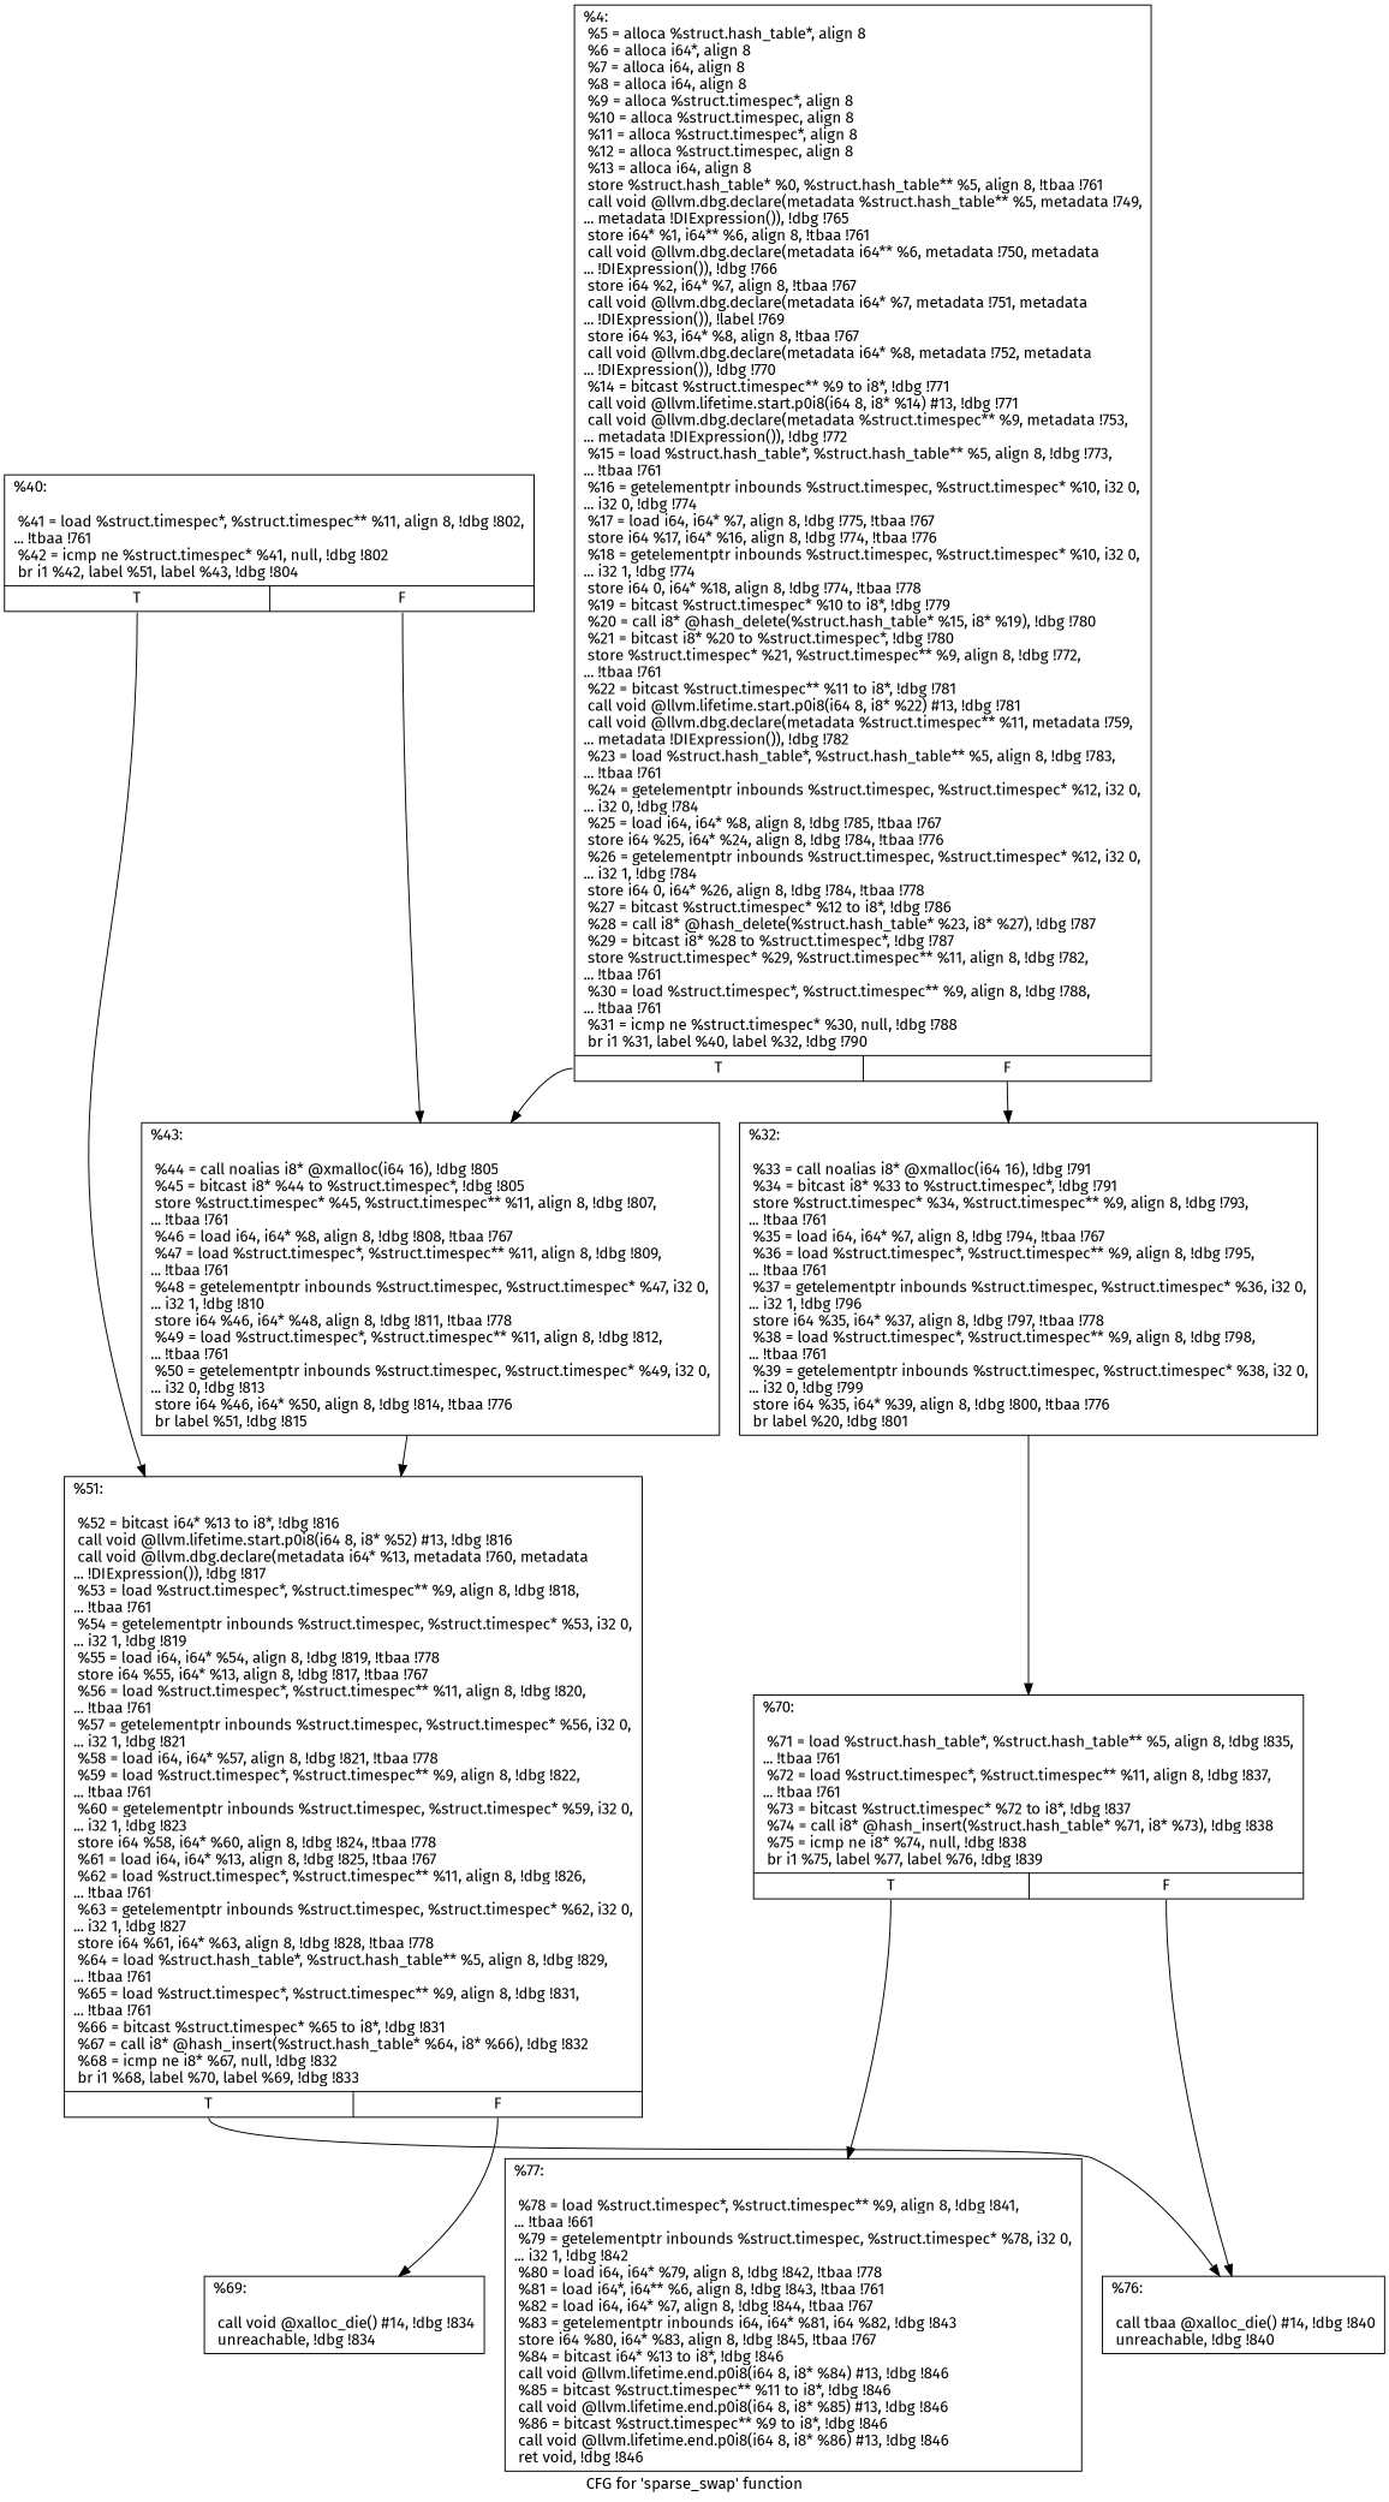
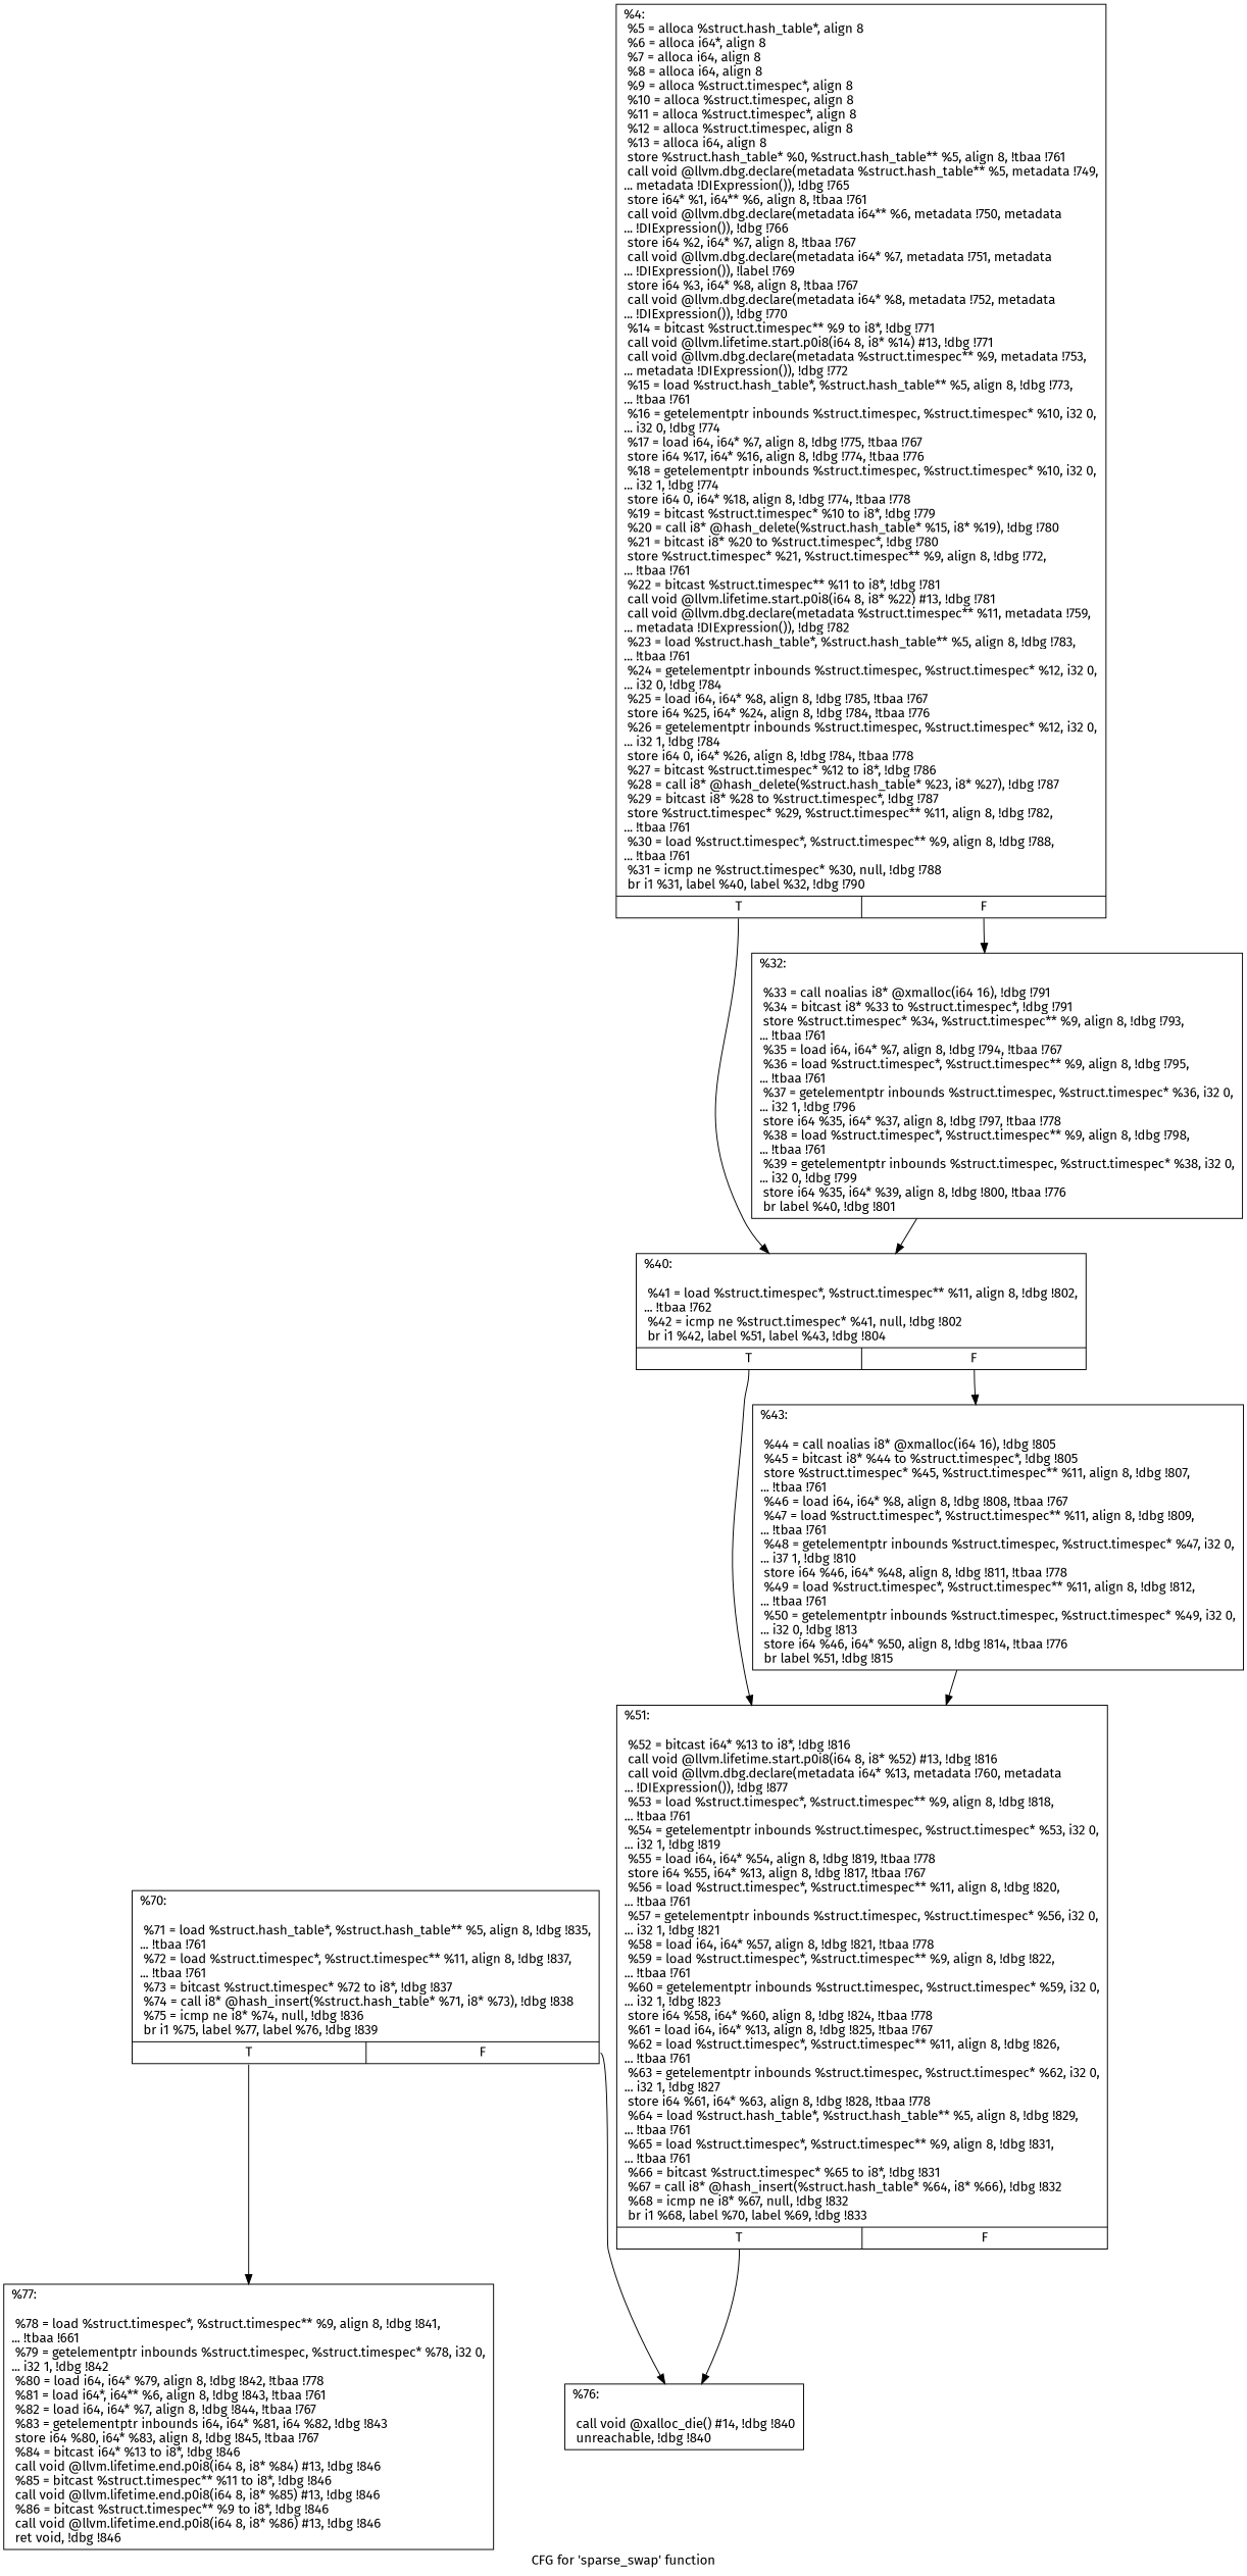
  digraph {
    fontname="Fira Sans"
    label="CFG for 'sparse_swap' function"
    node [fontname="Fira Sans" shape=record]
    edge [fontname="Fira Sans" tailport=s0]
    n1 [label="{%4:\l  %5 = alloca %struct.hash_table*, align 8\l  %6 = alloca i64*, align 8\l  %7 = alloca i64, align 8\l  %8 = alloca i64, align 8\l  %9 = alloca %struct.timespec*, align 8\l  %10 = alloca %struct.timespec, align 8\l  %11 = alloca %struct.timespec*, align 8\l  %12 = alloca %struct.timespec, align 8\l  %13 = alloca i64, align 8\l  store %struct.hash_table* %0, %struct.hash_table** %5, align 8, !tbaa !761\l  call void @llvm.dbg.declare(metadata %struct.hash_table** %5, metadata !749,\l... metadata !DIExpression()), !dbg !765\l  store i64* %1, i64** %6, align 8, !tbaa !761\l  call void @llvm.dbg.declare(metadata i64** %6, metadata !750, metadata\l... !DIExpression()), !dbg !766\l  store i64 %2, i64* %7, align 8, !tbaa !767\l  call void @llvm.dbg.declare(metadata i64* %7, metadata !751, metadata\l... !DIExpression()), !label !769\l  store i64 %3, i64* %8, align 8, !tbaa !767\l  call void @llvm.dbg.declare(metadata i64* %8, metadata !752, metadata\l... !DIExpression()), !dbg !770\l  %14 = bitcast %struct.timespec** %9 to i8*, !dbg !771\l  call void @llvm.lifetime.start.p0i8(i64 8, i8* %14) #13, !dbg !771\l  call void @llvm.dbg.declare(metadata %struct.timespec** %9, metadata !753,\l... metadata !DIExpression()), !dbg !772\l  %15 = load %struct.hash_table*, %struct.hash_table** %5, align 8, !dbg !773,\l... !tbaa !761\l  %16 = getelementptr inbounds %struct.timespec, %struct.timespec* %10, i32 0,\l... i32 0, !dbg !774\l  %17 = load i64, i64* %7, align 8, !dbg !775, !tbaa !767\l  store i64 %17, i64* %16, align 8, !dbg !774, !tbaa !776\l  %18 = getelementptr inbounds %struct.timespec, %struct.timespec* %10, i32 0,\l... i32 1, !dbg !774\l  store i64 0, i64* %18, align 8, !dbg !774, !tbaa !778\l  %19 = bitcast %struct.timespec* %10 to i8*, !dbg !779\l  %20 = call i8* @hash_delete(%struct.hash_table* %15, i8* %19), !dbg !780\l  %21 = bitcast i8* %20 to %struct.timespec*, !dbg !780\l  store %struct.timespec* %21, %struct.timespec** %9, align 8, !dbg !772,\l... !tbaa !761\l  %22 = bitcast %struct.timespec** %11 to i8*, !dbg !781\l  call void @llvm.lifetime.start.p0i8(i64 8, i8* %22) #13, !dbg !781\l  call void @llvm.dbg.declare(metadata %struct.timespec** %11, metadata !759,\l... metadata !DIExpression()), !dbg !782\l  %23 = load %struct.hash_table*, %struct.hash_table** %5, align 8, !dbg !783,\l... !tbaa !761\l  %24 = getelementptr inbounds %struct.timespec, %struct.timespec* %12, i32 0,\l... i32 0, !dbg !784\l  %25 = load i64, i64* %8, align 8, !dbg !785, !tbaa !767\l  store i64 %25, i64* %24, align 8, !dbg !784, !tbaa !776\l  %26 = getelementptr inbounds %struct.timespec, %struct.timespec* %12, i32 0,\l... i32 1, !dbg !784\l  store i64 0, i64* %26, align 8, !dbg !784, !tbaa !778\l  %27 = bitcast %struct.timespec* %12 to i8*, !dbg !786\l  %28 = call i8* @hash_delete(%struct.hash_table* %23, i8* %27), !dbg !787\l  %29 = bitcast i8* %28 to %struct.timespec*, !dbg !787\l  store %struct.timespec* %29, %struct.timespec** %11, align 8, !dbg !782,\l... !tbaa !761\l  %30 = load %struct.timespec*, %struct.timespec** %9, align 8, !dbg !788,\l... !tbaa !761\l  %31 = icmp ne %struct.timespec* %30, null, !dbg !788\l  br i1 %31, label %40, label %32, !dbg !790\l|{<s0>T|<s1>F}}"]
-   n2 [label="{%40:\l\l  %41 = load %struct.timespec*, %struct.timespec** %11, align 8, !dbg !802,\l... !tbaa !761\l  %42 = icmp ne %struct.timespec* %41, null, !dbg !802\l  br i1 %42, label %51, label %43, !dbg !804\l|{<s0>T|<s1>F}}"]
-   n3 [label="{%32:\l\l  %33 = call noalias i8* @xmalloc(i64 16), !dbg !791\l  %34 = bitcast i8* %33 to %struct.timespec*, !dbg !791\l  store %struct.timespec* %34, %struct.timespec** %9, align 8, !dbg !793,\l... !tbaa !761\l  %35 = load i64, i64* %7, align 8, !dbg !794, !tbaa !767\l  %36 = load %struct.timespec*, %struct.timespec** %9, align 8, !dbg !795,\l... !tbaa !761\l  %37 = getelementptr inbounds %struct.timespec, %struct.timespec* %36, i32 0,\l... i32 1, !dbg !796\l  store i64 %35, i64* %37, align 8, !dbg !797, !tbaa !778\l  %38 = load %struct.timespec*, %struct.timespec** %9, align 8, !dbg !798,\l... !tbaa !761\l  %39 = getelementptr inbounds %struct.timespec, %struct.timespec* %38, i32 0,\l... i32 0, !dbg !799\l  store i64 %35, i64* %39, align 8, !dbg !800, !tbaa !776\l  br label %20, !dbg !801\l}"]
-   n4 [label="{%51:\l\l  %52 = bitcast i64* %13 to i8*, !dbg !816\l  call void @llvm.lifetime.start.p0i8(i64 8, i8* %52) #13, !dbg !816\l  call void @llvm.dbg.declare(metadata i64* %13, metadata !760, metadata\l... !DIExpression()), !dbg !817\l  %53 = load %struct.timespec*, %struct.timespec** %9, align 8, !dbg !818,\l... !tbaa !761\l  %54 = getelementptr inbounds %struct.timespec, %struct.timespec* %53, i32 0,\l... i32 1, !dbg !819\l  %55 = load i64, i64* %54, align 8, !dbg !819, !tbaa !778\l  store i64 %55, i64* %13, align 8, !dbg !817, !tbaa !767\l  %56 = load %struct.timespec*, %struct.timespec** %11, align 8, !dbg !820,\l... !tbaa !761\l  %57 = getelementptr inbounds %struct.timespec, %struct.timespec* %56, i32 0,\l... i32 1, !dbg !821\l  %58 = load i64, i64* %57, align 8, !dbg !821, !tbaa !778\l  %59 = load %struct.timespec*, %struct.timespec** %9, align 8, !dbg !822,\l... !tbaa !761\l  %60 = getelementptr inbounds %struct.timespec, %struct.timespec* %59, i32 0,\l... i32 1, !dbg !823\l  store i64 %58, i64* %60, align 8, !dbg !824, !tbaa !778\l  %61 = load i64, i64* %13, align 8, !dbg !825, !tbaa !767\l  %62 = load %struct.timespec*, %struct.timespec** %11, align 8, !dbg !826,\l... !tbaa !761\l  %63 = getelementptr inbounds %struct.timespec, %struct.timespec* %62, i32 0,\l... i32 1, !dbg !827\l  store i64 %61, i64* %63, align 8, !dbg !828, !tbaa !778\l  %64 = load %struct.hash_table*, %struct.hash_table** %5, align 8, !dbg !829,\l... !tbaa !761\l  %65 = load %struct.timespec*, %struct.timespec** %9, align 8, !dbg !831,\l... !tbaa !761\l  %66 = bitcast %struct.timespec* %65 to i8*, !dbg !831\l  %67 = call i8* @hash_insert(%struct.hash_table* %64, i8* %66), !dbg !832\l  %68 = icmp ne i8* %67, null, !dbg !832\l  br i1 %68, label %70, label %69, !dbg !833\l|{<s0>T|<s1>F}}"]
-   n5 [label="{%43:\l\l  %44 = call noalias i8* @xmalloc(i64 16), !dbg !805\l  %45 = bitcast i8* %44 to %struct.timespec*, !dbg !805\l  store %struct.timespec* %45, %struct.timespec** %11, align 8, !dbg !807,\l... !tbaa !761\l  %46 = load i64, i64* %8, align 8, !dbg !808, !tbaa !767\l  %47 = load %struct.timespec*, %struct.timespec** %11, align 8, !dbg !809,\l... !tbaa !761\l  %48 = getelementptr inbounds %struct.timespec, %struct.timespec* %47, i32 0,\l... i32 1, !dbg !810\l  store i64 %46, i64* %48, align 8, !dbg !811, !tbaa !778\l  %49 = load %struct.timespec*, %struct.timespec** %11, align 8, !dbg !812,\l... !tbaa !761\l  %50 = getelementptr inbounds %struct.timespec, %struct.timespec* %49, i32 0,\l... i32 0, !dbg !813\l  store i64 %46, i64* %50, align 8, !dbg !814, !tbaa !776\l  br label %51, !dbg !815\l}"]
-   n6 [label="{%69:\l\l  call void @xalloc_die() #14, !dbg !834\l  unreachable, !dbg !834\l}"]
-   n7 [label="{%76:\l\l  call tbaa @xalloc_die() #14, !dbg !840\l  unreachable, !dbg !840\l}"]
-   n8 [label="{%70:\l\l  %71 = load %struct.hash_table*, %struct.hash_table** %5, align 8, !dbg !835,\l... !tbaa !761\l  %72 = load %struct.timespec*, %struct.timespec** %11, align 8, !dbg !837,\l... !tbaa !761\l  %73 = bitcast %struct.timespec* %72 to i8*, !dbg !837\l  %74 = call i8* @hash_insert(%struct.hash_table* %71, i8* %73), !dbg !838\l  %75 = icmp ne i8* %74, null, !dbg !838\l  br i1 %75, label %77, label %76, !dbg !839\l|{<s0>T|<s1>F}}"]
+   n2 [label="{%40:\l\l  %41 = load %struct.timespec*, %struct.timespec** %11, align 8, !dbg !802,\l... !tbaa !762\l  %42 = icmp ne %struct.timespec* %41, null, !dbg !802\l  br i1 %42, label %51, label %43, !dbg !804\l|{<s0>T|<s1>F}}"]
+   n3 [label="{%32:\l\l  %33 = call noalias i8* @xmalloc(i64 16), !dbg !791\l  %34 = bitcast i8* %33 to %struct.timespec*, !dbg !791\l  store %struct.timespec* %34, %struct.timespec** %9, align 8, !dbg !793,\l... !tbaa !761\l  %35 = load i64, i64* %7, align 8, !dbg !794, !tbaa !767\l  %36 = load %struct.timespec*, %struct.timespec** %9, align 8, !dbg !795,\l... !tbaa !761\l  %37 = getelementptr inbounds %struct.timespec, %struct.timespec* %36, i32 0,\l... i32 1, !dbg !796\l  store i64 %35, i64* %37, align 8, !dbg !797, !tbaa !778\l  %38 = load %struct.timespec*, %struct.timespec** %9, align 8, !dbg !798,\l... !tbaa !761\l  %39 = getelementptr inbounds %struct.timespec, %struct.timespec* %38, i32 0,\l... i32 0, !dbg !799\l  store i64 %35, i64* %39, align 8, !dbg !800, !tbaa !776\l  br label %40, !dbg !801\l}"]
+   n4 [label="{%51:\l\l  %52 = bitcast i64* %13 to i8*, !dbg !816\l  call void @llvm.lifetime.start.p0i8(i64 8, i8* %52) #13, !dbg !816\l  call void @llvm.dbg.declare(metadata i64* %13, metadata !760, metadata\l... !DIExpression()), !dbg !877\l  %53 = load %struct.timespec*, %struct.timespec** %9, align 8, !dbg !818,\l... !tbaa !761\l  %54 = getelementptr inbounds %struct.timespec, %struct.timespec* %53, i32 0,\l... i32 1, !dbg !819\l  %55 = load i64, i64* %54, align 8, !dbg !819, !tbaa !778\l  store i64 %55, i64* %13, align 8, !dbg !817, !tbaa !767\l  %56 = load %struct.timespec*, %struct.timespec** %11, align 8, !dbg !820,\l... !tbaa !761\l  %57 = getelementptr inbounds %struct.timespec, %struct.timespec* %56, i32 0,\l... i32 1, !dbg !821\l  %58 = load i64, i64* %57, align 8, !dbg !821, !tbaa !778\l  %59 = load %struct.timespec*, %struct.timespec** %9, align 8, !dbg !822,\l... !tbaa !761\l  %60 = getelementptr inbounds %struct.timespec, %struct.timespec* %59, i32 0,\l... i32 1, !dbg !823\l  store i64 %58, i64* %60, align 8, !dbg !824, !tbaa !778\l  %61 = load i64, i64* %13, align 8, !dbg !825, !tbaa !767\l  %62 = load %struct.timespec*, %struct.timespec** %11, align 8, !dbg !826,\l... !tbaa !761\l  %63 = getelementptr inbounds %struct.timespec, %struct.timespec* %62, i32 0,\l... i32 1, !dbg !827\l  store i64 %61, i64* %63, align 8, !dbg !828, !tbaa !778\l  %64 = load %struct.hash_table*, %struct.hash_table** %5, align 8, !dbg !829,\l... !tbaa !761\l  %65 = load %struct.timespec*, %struct.timespec** %9, align 8, !dbg !831,\l... !tbaa !761\l  %66 = bitcast %struct.timespec* %65 to i8*, !dbg !831\l  %67 = call i8* @hash_insert(%struct.hash_table* %64, i8* %66), !dbg !832\l  %68 = icmp ne i8* %67, null, !dbg !832\l  br i1 %68, label %70, label %69, !dbg !833\l|{<s0>T|<s1>F}}"]
+   n5 [label="{%43:\l\l  %44 = call noalias i8* @xmalloc(i64 16), !dbg !805\l  %45 = bitcast i8* %44 to %struct.timespec*, !dbg !805\l  store %struct.timespec* %45, %struct.timespec** %11, align 8, !dbg !807,\l... !tbaa !761\l  %46 = load i64, i64* %8, align 8, !dbg !808, !tbaa !767\l  %47 = load %struct.timespec*, %struct.timespec** %11, align 8, !dbg !809,\l... !tbaa !761\l  %48 = getelementptr inbounds %struct.timespec, %struct.timespec* %47, i32 0,\l... i37 1, !dbg !810\l  store i64 %46, i64* %48, align 8, !dbg !811, !tbaa !778\l  %49 = load %struct.timespec*, %struct.timespec** %11, align 8, !dbg !812,\l... !tbaa !761\l  %50 = getelementptr inbounds %struct.timespec, %struct.timespec* %49, i32 0,\l... i32 0, !dbg !813\l  store i64 %46, i64* %50, align 8, !dbg !814, !tbaa !776\l  br label %51, !dbg !815\l}"]
+   n7 [label="{%76:\l\l  call void @xalloc_die() #14, !dbg !840\l  unreachable, !dbg !840\l}"]
+   n8 [label="{%70:\l\l  %71 = load %struct.hash_table*, %struct.hash_table** %5, align 8, !dbg !835,\l... !tbaa !761\l  %72 = load %struct.timespec*, %struct.timespec** %11, align 8, !dbg !837,\l... !tbaa !761\l  %73 = bitcast %struct.timespec* %72 to i8*, !dbg !837\l  %74 = call i8* @hash_insert(%struct.hash_table* %71, i8* %73), !dbg !838\l  %75 = icmp ne i8* %74, null, !dbg !836\l  br i1 %75, label %77, label %76, !dbg !839\l|{<s0>T|<s1>F}}"]
    n9 [label="{%77:\l\l  %78 = load %struct.timespec*, %struct.timespec** %9, align 8, !dbg !841,\l... !tbaa !661\l  %79 = getelementptr inbounds %struct.timespec, %struct.timespec* %78, i32 0,\l... i32 1, !dbg !842\l  %80 = load i64, i64* %79, align 8, !dbg !842, !tbaa !778\l  %81 = load i64*, i64** %6, align 8, !dbg !843, !tbaa !761\l  %82 = load i64, i64* %7, align 8, !dbg !844, !tbaa !767\l  %83 = getelementptr inbounds i64, i64* %81, i64 %82, !dbg !843\l  store i64 %80, i64* %83, align 8, !dbg !845, !tbaa !767\l  %84 = bitcast i64* %13 to i8*, !dbg !846\l  call void @llvm.lifetime.end.p0i8(i64 8, i8* %84) #13, !dbg !846\l  %85 = bitcast %struct.timespec** %11 to i8*, !dbg !846\l  call void @llvm.lifetime.end.p0i8(i64 8, i8* %85) #13, !dbg !846\l  %86 = bitcast %struct.timespec** %9 to i8*, !dbg !846\l  call void @llvm.lifetime.end.p0i8(i64 8, i8* %86) #13, !dbg !846\l  ret void, !dbg !846\l}"]
-   n1 -> n5
+   n1 -> n2
    n1 -> n3 [tailport=s1]
    n2 -> n4
    n2 -> n5 [tailport=s1]
-   n3 -> n8
-   n4 -> n6 [tailport=s1]
+   n3 -> n2
    n4 -> n7
    n5 -> n4
    n8 -> n7 [tailport=s1]
    n8 -> n9
  }
